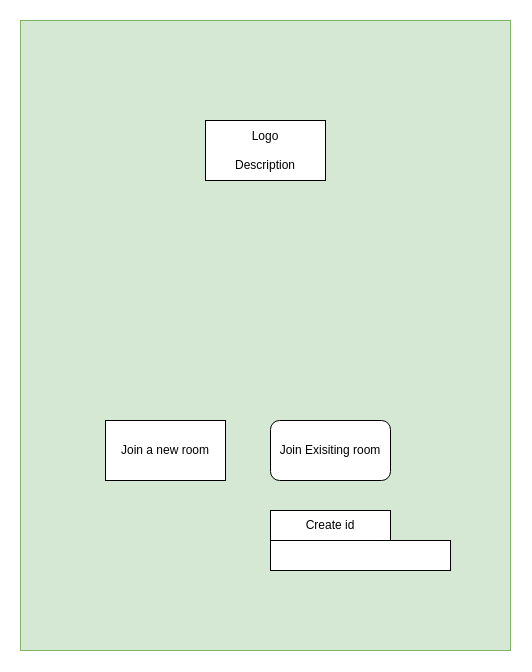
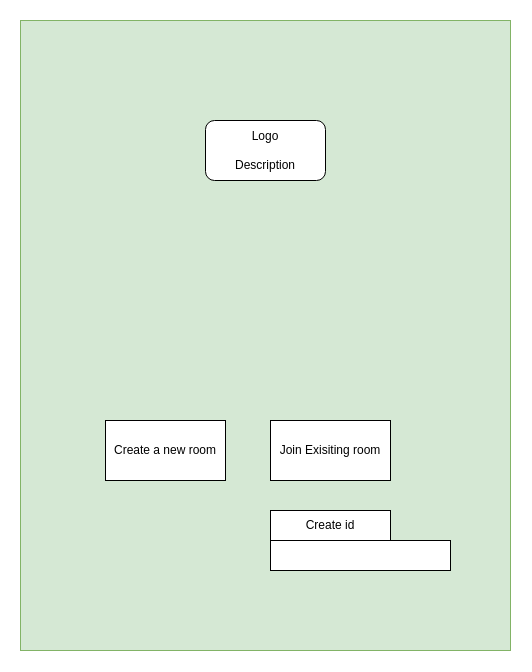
  <mxCell id="0" />
  <mxCell id="1" parent="0" />
  <mxCell id="2" value="" style="rounded=0;whiteSpace=wrap;html=1;fillColor=#d5e8d4;strokeColor=#82b366;" vertex="1" parent="1"><mxGeometry x="20" y="20" width="490" height="630" as="geometry" /></mxCell>
- <mxCell id="3" value="Join a new room" style="rounded=0;whiteSpace=wrap;html=1;" vertex="1" parent="1"><mxGeometry x="105" y="420" width="120" height="60" as="geometry" /></mxCell>
- <mxCell id="4" value="Join Exisiting room" style="whiteSpace=wrap;html=1;rounded=1;" vertex="1" parent="1"><mxGeometry x="270" y="420" width="120" height="60" as="geometry" /></mxCell>
+ <mxCell id="3" value="Create a new room" style="rounded=0;whiteSpace=wrap;html=1;" vertex="1" parent="1"><mxGeometry x="105" y="420" width="120" height="60" as="geometry" /></mxCell>
+ <mxCell id="4" value="Join Exisiting room" style="rounded=0;whiteSpace=wrap;html=1;" vertex="1" parent="1"><mxGeometry x="270" y="420" width="120" height="60" as="geometry" /></mxCell>
  <mxCell id="5" value="" style="rounded=0;whiteSpace=wrap;html=1;" vertex="1" parent="1"><mxGeometry x="270" y="540" width="180" height="30" as="geometry" /></mxCell>
  <mxCell id="6" value="Create id" style="rounded=0;whiteSpace=wrap;html=1;" vertex="1" parent="1"><mxGeometry x="270" y="510" width="120" height="30" as="geometry" /></mxCell>
- <mxCell id="7" value="Logo&lt;br&gt;&lt;br&gt;Description" style="rounded=0;whiteSpace=wrap;html=1;" vertex="1" parent="1"><mxGeometry x="205" y="120" width="120" height="60" as="geometry" /></mxCell>
+ <mxCell id="7" value="Logo&lt;br&gt;&lt;br&gt;Description" style="whiteSpace=wrap;html=1;rounded=1;" vertex="1" parent="1"><mxGeometry x="205" y="120" width="120" height="60" as="geometry" /></mxCell>
